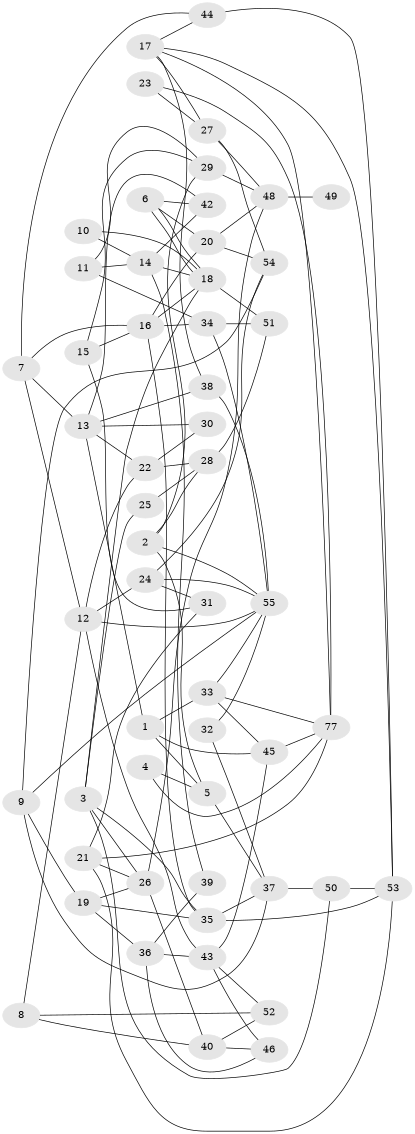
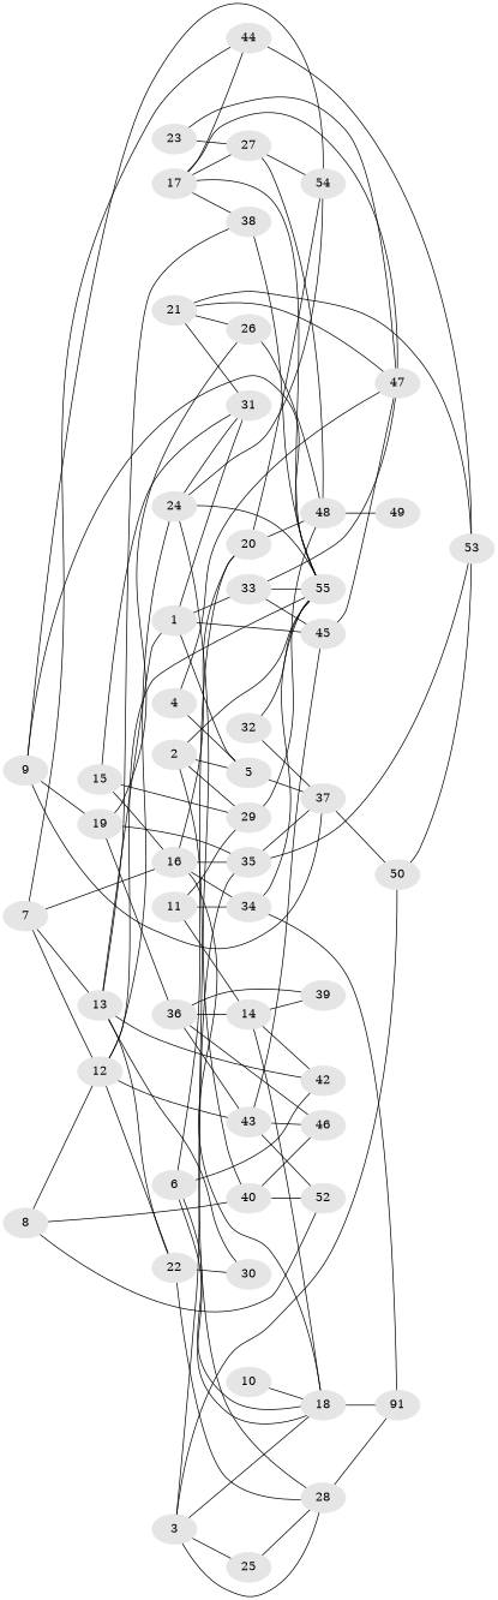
  graph {
    rankdir=LR
    node [color=gray90 style=filled]
    1
    5
    31
    33
    45
    37
    55
-   47 [label=77]
+   47
    2
    28
    29
-   51
+   51 [label=91]
    48
    3
    18
    25
    26
    35
    50
    53
    4
    6
    20
    42
    54
    7
    12
    13
    16
    44
    22
    24
    43
    30
    38
    34
    8
    40
    52
    46
    9
    19
    36
    10
    14
    39
    11
    21
    15
    17
    27
    49
    23
    32
    1 -- 5
+   1 -- 31
    1 -- 33
    1 -- 45
    5 -- 37
    33 -- 45
    33 -- 55
    33 -- 47
    45 -- 47
    37 -- 50
    2 -- 5
    2 -- 55
    2 -- 28
    2 -- 29
    28 -- 51
    29 -- 48
    48 -- 49
    3 -- 18
    3 -- 25
-   3 -- 26
+   3 -- 28
    3 -- 35
    3 -- 50
    18 -- 51
    25 -- 28
    26 -- 48
    35 -- 37
    35 -- 53
    50 -- 53
    4 -- 5
    4 -- 47
    6 -- 18
    6 -- 18
    6 -- 20
    6 -- 42
    20 -- 48
    20 -- 54
    7 -- 12
    7 -- 13
    7 -- 16
    7 -- 44
    12 -- 55
    12 -- 22
    12 -- 24
    12 -- 43
    13 -- 1
    13 -- 42
    13 -- 22
    13 -- 30
    13 -- 38
    16 -- 18
    16 -- 35
    16 -- 20
    16 -- 34
    44 -- 53
    22 -- 28
    22 -- 30
    24 -- 31
    24 -- 55
    24 -- 54
-   26 -- 40
+   24 -- 40
    43 -- 45
    43 -- 52
    43 -- 46
    38 -- 55
    34 -- 55
    34 -- 51
    8 -- 12
    8 -- 40
    8 -- 52
    40 -- 52
    40 -- 46
    9 -- 37
    9 -- 55
    9 -- 54
    9 -- 19
    19 -- 26
    19 -- 35
    19 -- 36
    36 -- 43
    36 -- 46
    36 -- 39
    10 -- 18
-   10 -- 14
+   36 -- 14
    14 -- 18
    14 -- 42
    14 -- 39
    11 -- 29
    11 -- 34
    11 -- 14
    21 -- 31
    21 -- 47
    21 -- 26
    21 -- 53
    15 -- 31
    15 -- 29
    15 -- 16
    17 -- 47
-   17 -- 53
+   17 -- 55
    17 -- 44
    17 -- 38
    17 -- 27
    27 -- 48
    27 -- 54
    23 -- 47
    23 -- 27
    32 -- 37
    32 -- 55
  }
